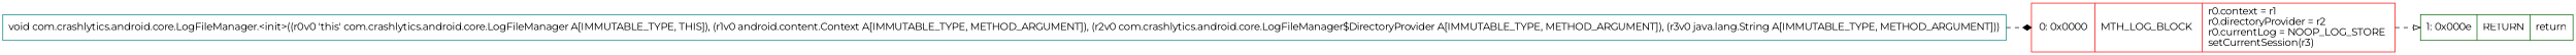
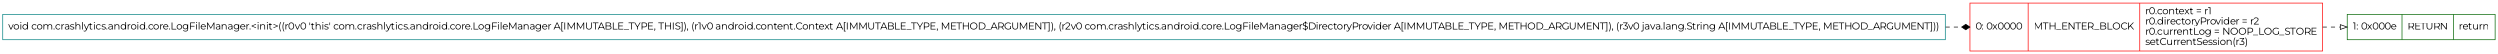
  digraph {
    rankdir=LR
    fontname=Montserrat
    node [shape=record fontname=Montserrat]
    edge [style=dashed fontname=Montserrat]
-   n1 [label="{0\:\ 0x0000|MTH_LOG_BLOCK\l|r0.context = r1\lr0.directoryProvider = r2\lr0.currentLog = NOOP_LOG_STORE\lsetCurrentSession(r3)\l}" color=red]
+   n1 [label="{0\:\ 0x0000|MTH_ENTER_BLOCK\l|r0.context = r1\lr0.directoryProvider = r2\lr0.currentLog = NOOP_LOG_STORE\lsetCurrentSession(r3)\l}" color=red]
    n2 [label="{1\:\ 0x000e|RETURN\l|return\l}" color=darkgreen]
    n3 [label="{void com.crashlytics.android.core.LogFileManager.\<init\>((r0v0 'this' com.crashlytics.android.core.LogFileManager A[IMMUTABLE_TYPE, THIS]), (r1v0 android.content.Context A[IMMUTABLE_TYPE, METHOD_ARGUMENT]), (r2v0 com.crashlytics.android.core.LogFileManager$DirectoryProvider A[IMMUTABLE_TYPE, METHOD_ARGUMENT]), (r3v0 java.lang.String A[IMMUTABLE_TYPE, METHOD_ARGUMENT])) }" color=teal]
    n1 -> n2 [arrowhead=onormal]
    n3 -> n1 [arrowhead=diamond]
  }
